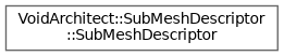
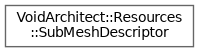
  digraph {
    rankdir=TB
-   n1 [color=grey40 fillcolor=white fontname=Helvetica fontsize=10 height=0.2 label="VoidArchitect::SubMeshDescriptor\l::SubMeshDescriptor" shape=box style=filled width=0.4]
+   n1 [color=grey40 fillcolor=white fontname=Helvetica fontsize=10 height=0.2 label="VoidArchitect::Resources\l::SubMeshDescriptor" shape=box style=filled width=0.4]
  }
